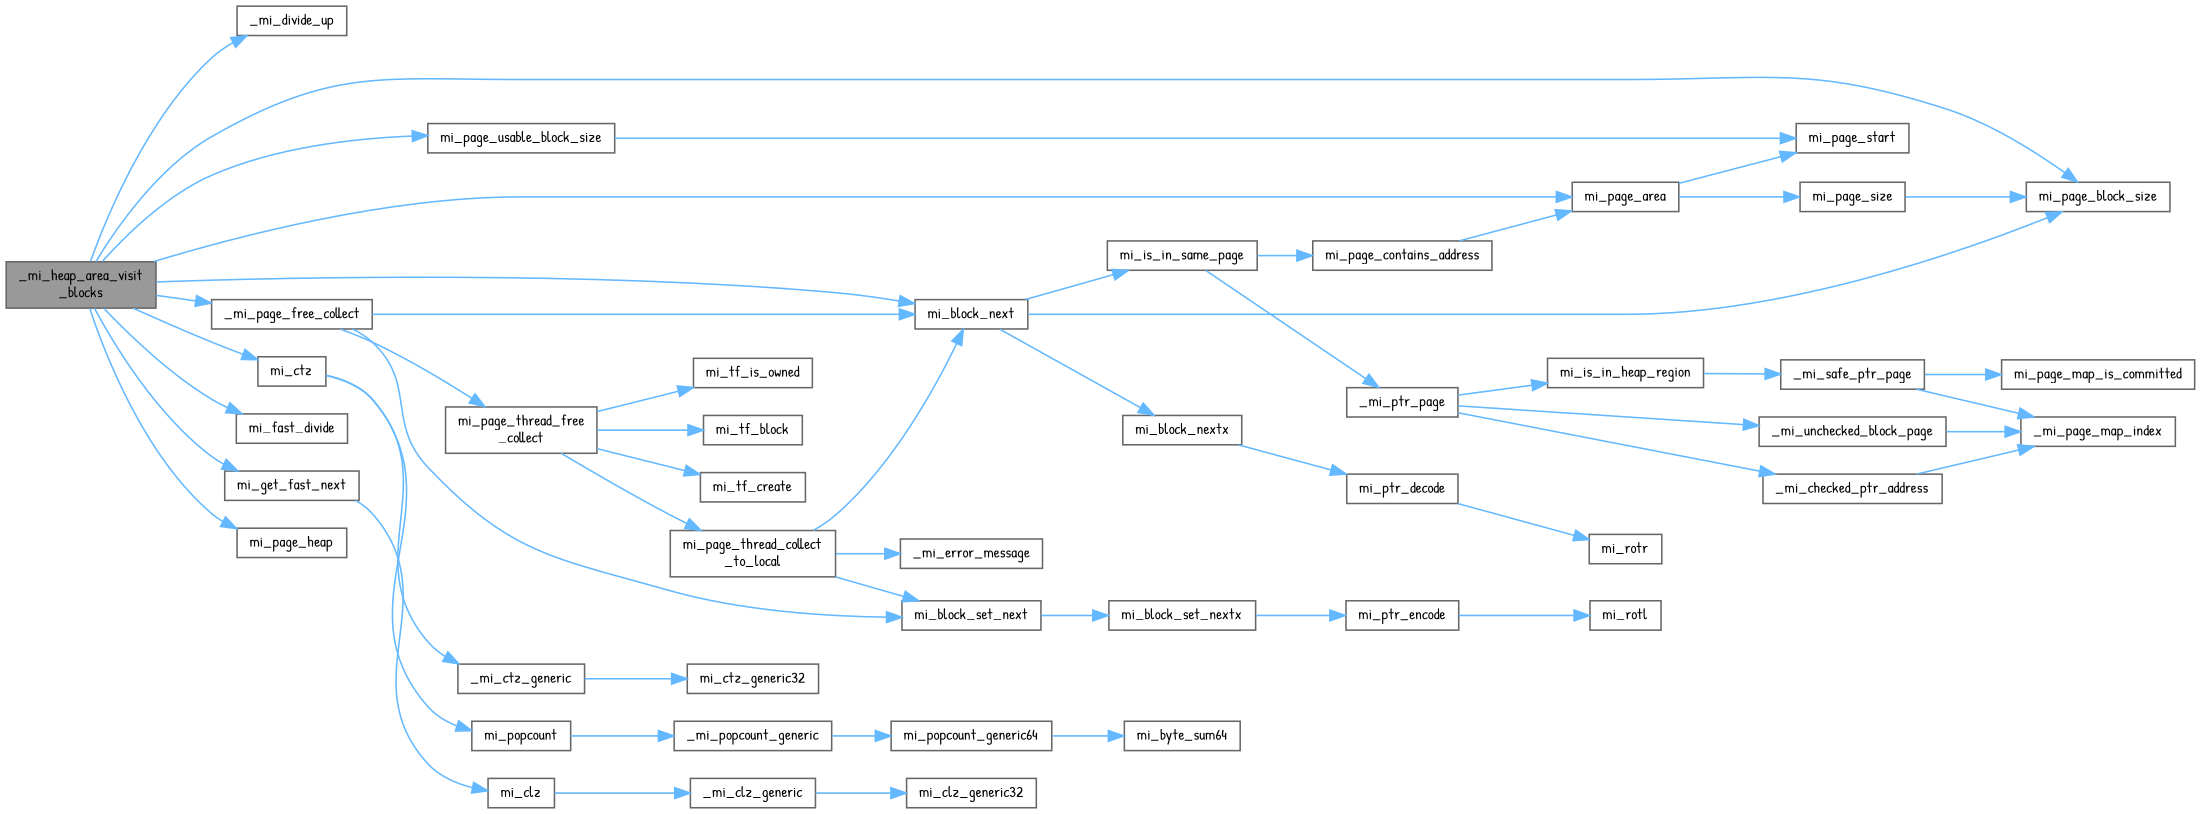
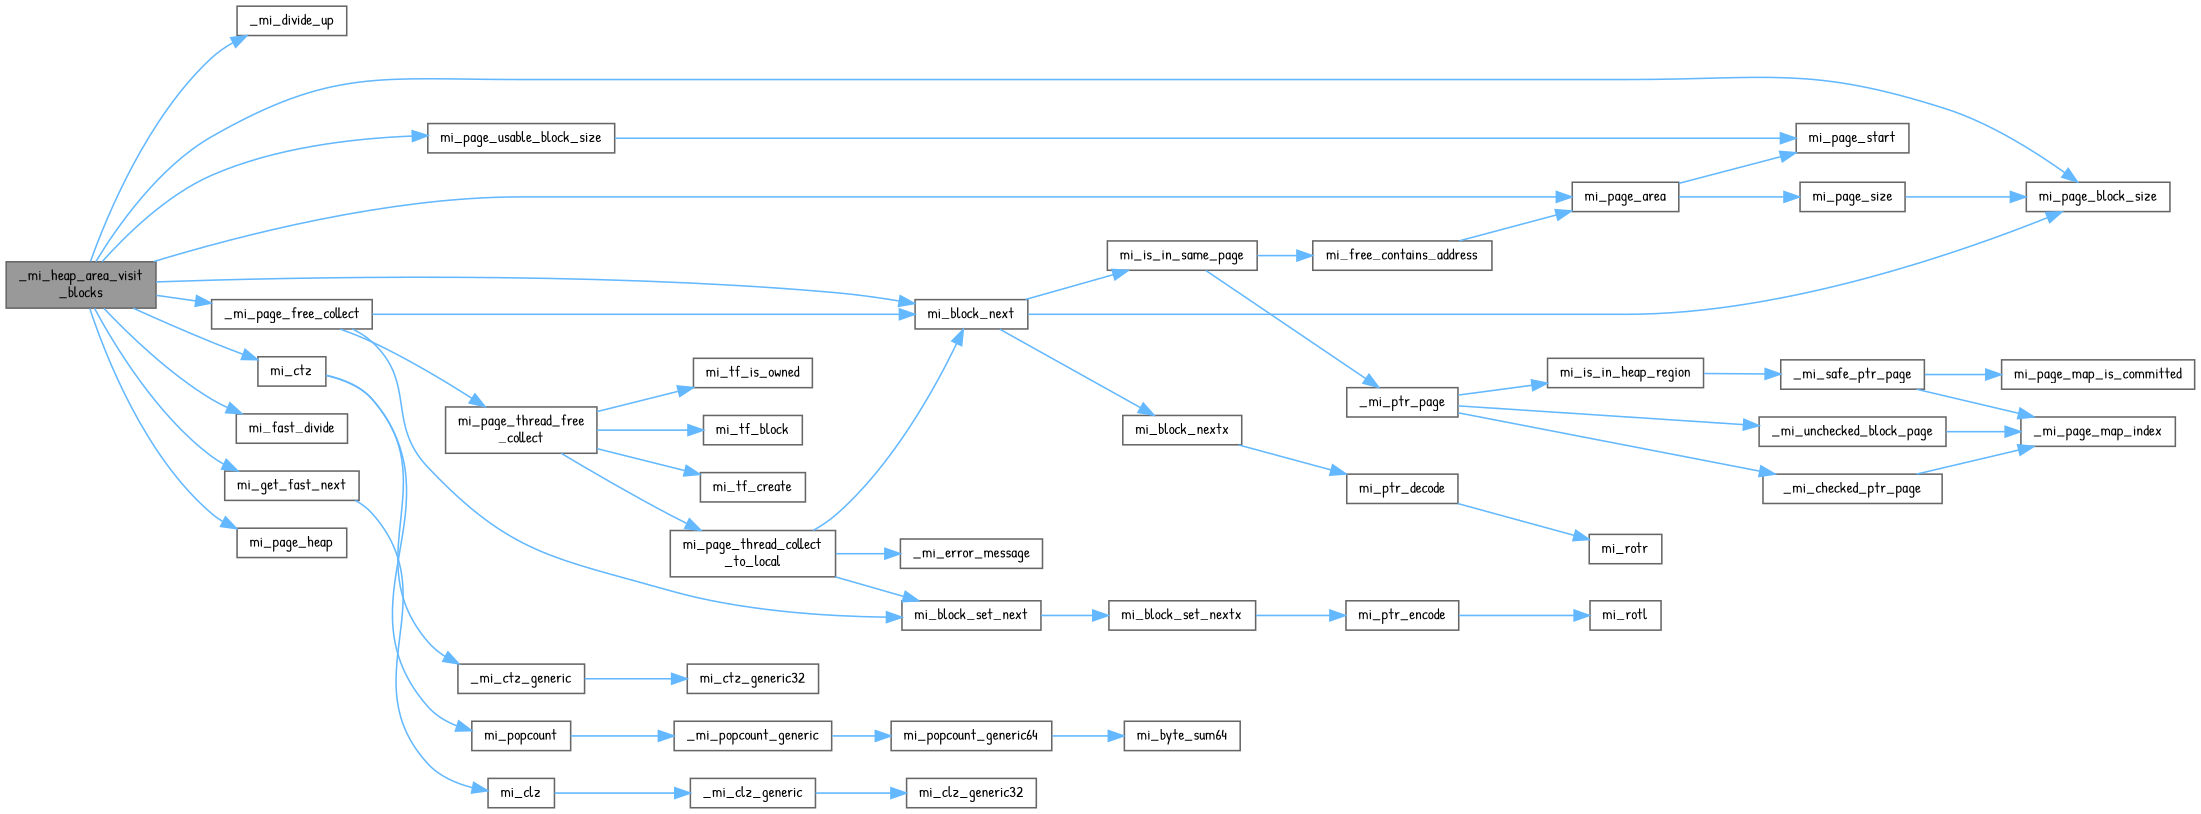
  digraph {
    fontname="Patrick Hand"
    rankdir=LR
    node [color=grey40 fillcolor=white fontname="Patrick Hand" fontsize=10 shape=box style=filled]
    edge [color=steelblue1 fontname="Patrick Hand" fontsize=10 labelfontname=Helvetica labelfontsize=10 style=solid]
    n1 [color=gray40 fillcolor=grey60 fontcolor=black height=0.2 label="_mi_heap_area_visit\l_blocks" width=0.4]
    n2 [height=0.2 label=_mi_divide_up width=0.4]
    n3 [height=0.2 label=_mi_page_free_collect width=0.4]
    n4 [height=0.2 label=mi_block_next width=0.4]
    n5 [height=0.2 label=mi_page_area width=0.4]
    n6 [height=0.2 label=mi_page_block_size width=0.4]
    n7 [height=0.2 label=mi_ctz width=0.4]
    n8 [height=0.2 label=mi_fast_divide width=0.4]
    n9 [height=0.2 label=mi_get_fast_next width=0.4]
    n10 [height=0.2 label=mi_page_heap width=0.4]
    n11 [height=0.2 label=mi_page_usable_block_size width=0.4]
    n12 [height=0.2 label=mi_block_set_next width=0.4]
    n13 [height=0.2 label="mi_page_thread_free\l_collect" width=0.4]
    n14 [height=0.2 label=mi_block_nextx width=0.4]
    n15 [height=0.2 label=mi_is_in_same_page width=0.4]
    n16 [height=0.2 label=mi_page_size width=0.4]
    n17 [height=0.2 label=mi_page_start width=0.4]
    n18 [height=0.2 label=_mi_ctz_generic width=0.4]
    n19 [height=0.2 label=mi_popcount width=0.4]
    n20 [height=0.2 label=mi_clz width=0.4]
    n21 [height=0.2 label=mi_block_set_nextx width=0.4]
    n22 [height=0.2 label="mi_page_thread_collect\l_to_local" width=0.4]
    n23 [height=0.2 label=mi_tf_block width=0.4]
    n24 [height=0.2 label=mi_tf_create width=0.4]
    n25 [height=0.2 label=mi_tf_is_owned width=0.4]
    n26 [height=0.2 label=_mi_error_message width=0.4]
    n27 [height=0.2 label=mi_ptr_decode width=0.4]
    n28 [height=0.2 label=_mi_ptr_page width=0.4]
-   n29 [height=0.2 label=mi_page_contains_address width=0.4]
+   n29 [height=0.2 label=mi_free_contains_address width=0.4]
    n30 [height=0.2 label=mi_rotr width=0.4]
-   n31 [height=0.2 label=_mi_checked_ptr_address width=0.4]
+   n31 [height=0.2 label=_mi_checked_ptr_page width=0.4]
    n32 [height=0.2 label=_mi_unchecked_block_page width=0.4]
    n33 [height=0.2 label=mi_is_in_heap_region width=0.4]
    n34 [height=0.2 label=_mi_page_map_index width=0.4]
    n35 [height=0.2 label=_mi_safe_ptr_page width=0.4]
    n36 [height=0.2 label=mi_page_map_is_committed width=0.4]
    n37 [height=0.2 label=mi_ptr_encode width=0.4]
    n38 [height=0.2 label=mi_rotl width=0.4]
    n39 [height=0.2 label=mi_ctz_generic32 width=0.4]
    n40 [height=0.2 label=_mi_popcount_generic width=0.4]
    n41 [height=0.2 label=mi_popcount_generic64 width=0.4]
    n42 [height=0.2 label=mi_byte_sum64 width=0.4]
    n43 [height=0.2 label=_mi_clz_generic width=0.4]
    n44 [height=0.2 label=mi_clz_generic32 width=0.4]
    n1 -> n2
    n1 -> n3
    n1 -> n4
    n1 -> n5
    n1 -> n6
    n1 -> n7
    n1 -> n8
    n1 -> n9
    n1 -> n10
    n1 -> n11
    n3 -> n4
    n3 -> n12
    n3 -> n13
    n4 -> n6
    n4 -> n14
    n4 -> n15
    n5 -> n16
    n5 -> n17
    n7 -> n18
    n7 -> n19
    n9 -> n20
    n11 -> n17
    n12 -> n21
    n13 -> n22
    n13 -> n23
    n13 -> n24
    n13 -> n25
    n14 -> n27
    n15 -> n28
    n15 -> n29
    n16 -> n6
    n18 -> n39
    n19 -> n40
    n20 -> n43
    n21 -> n37
    n22 -> n4
    n22 -> n12
    n22 -> n26
    n27 -> n30
    n28 -> n31
    n28 -> n32
    n28 -> n33
    n29 -> n5
    n31 -> n34
    n32 -> n34
    n33 -> n35
    n35 -> n34
    n35 -> n36
    n37 -> n38
    n40 -> n41
    n41 -> n42
    n43 -> n44
  }
